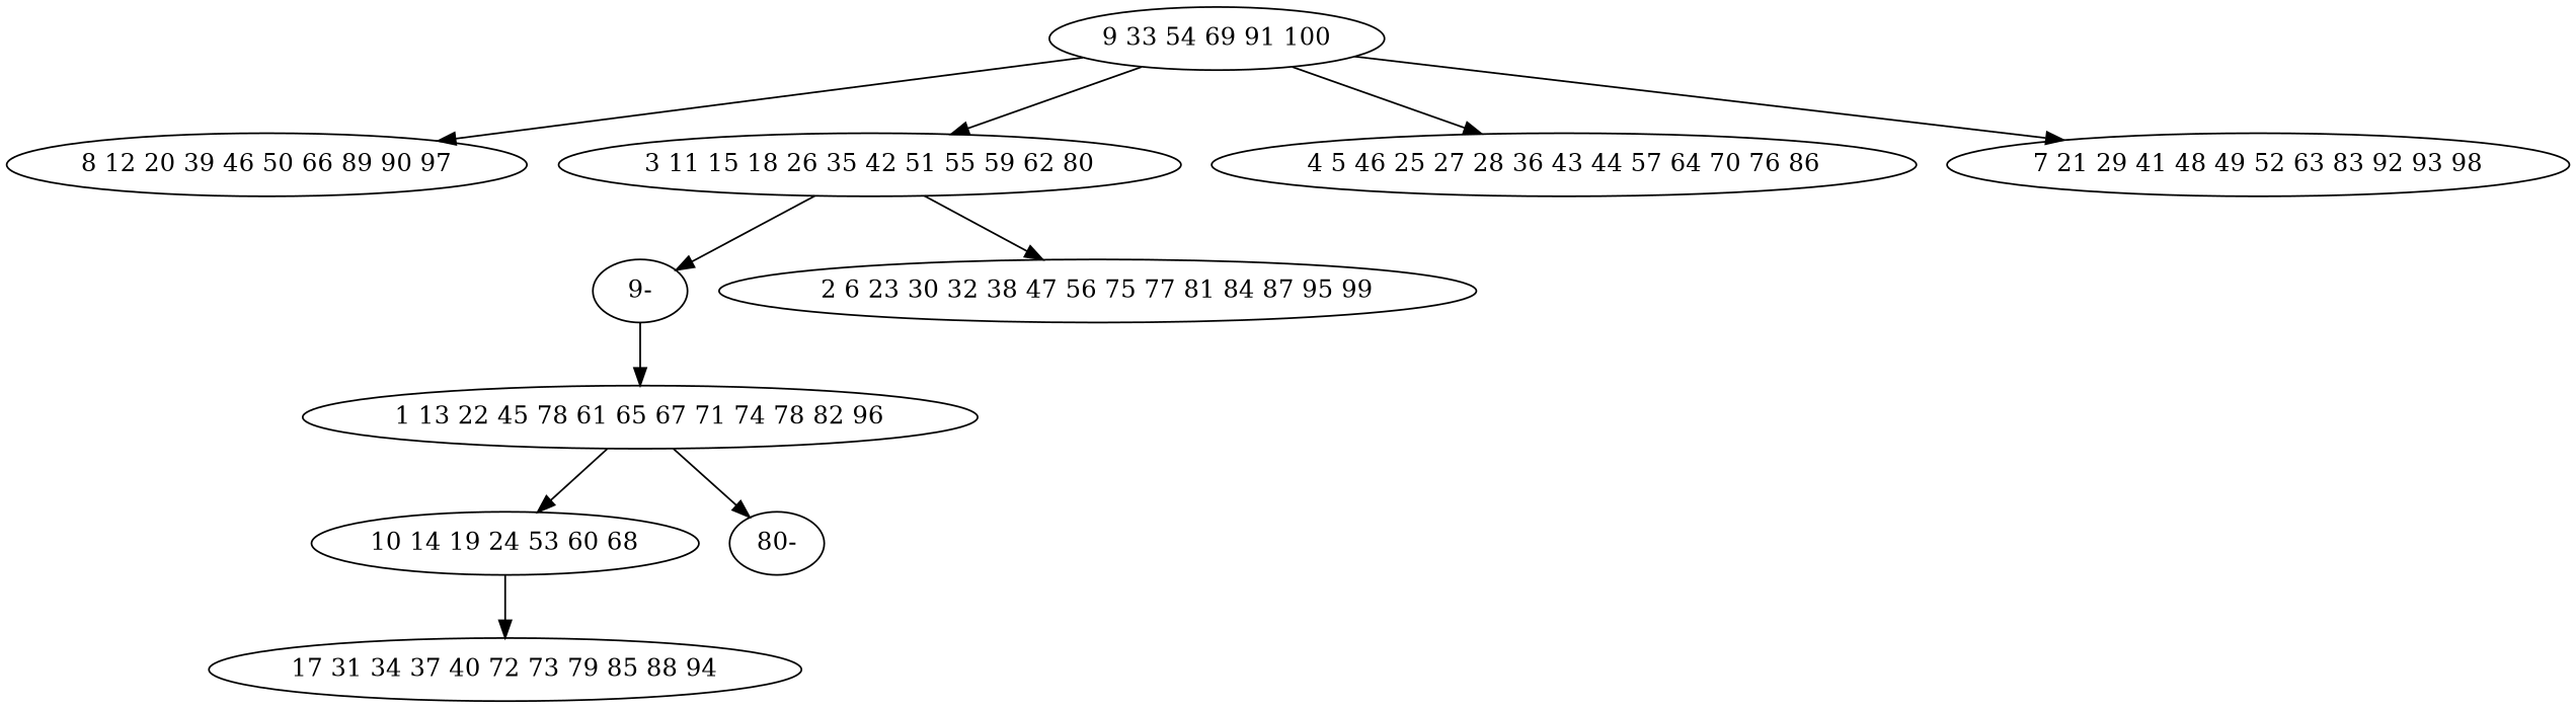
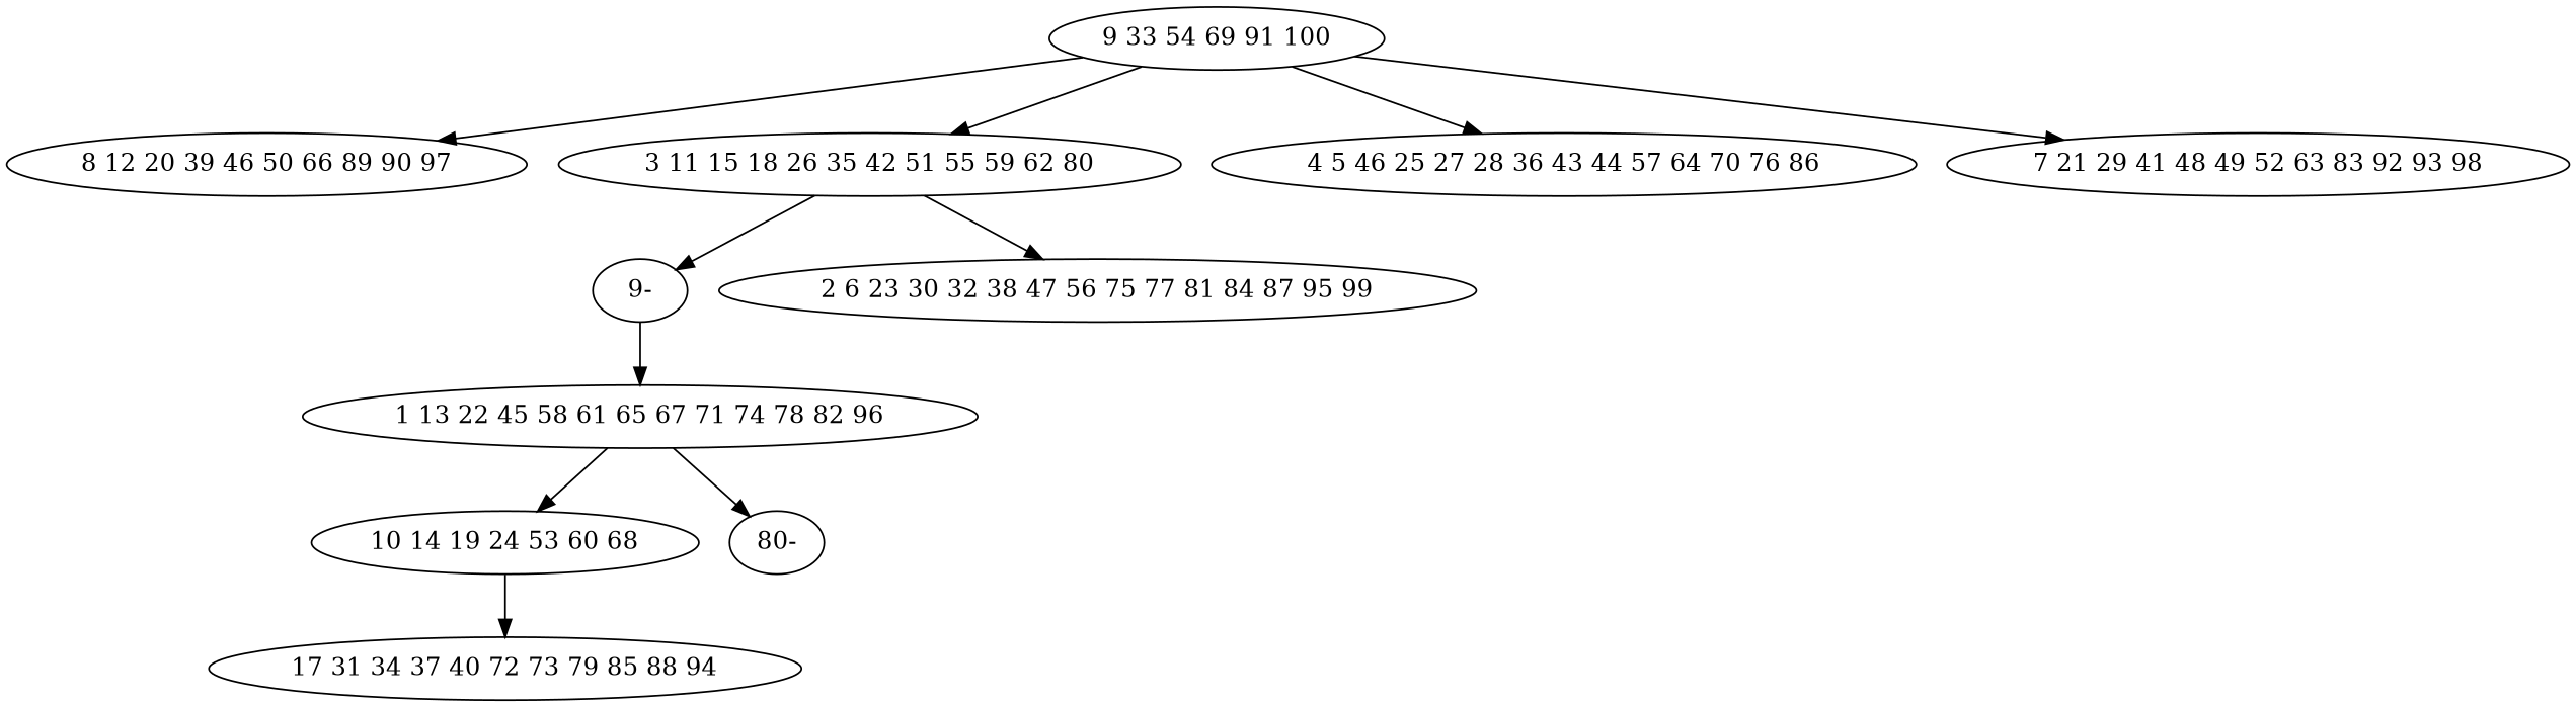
  digraph {
    n1 [label="9 33 54 69 91 100"]
    n2 [label="8 12 20 39 46 50 66 89 90 97"]
    n3 [label="3 11 15 18 26 35 42 51 55 59 62 80"]
    n4 [label="4 5 46 25 27 28 36 43 44 57 64 70 76 86"]
    n5 [label="7 21 29 41 48 49 52 63 83 92 93 98"]
    n6 [label="9-"]
    n7 [label="2 6 23 30 32 38 47 56 75 77 81 84 87 95 99"]
-   n8 [label="1 13 22 45 78 61 65 67 71 74 78 82 96"]
+   n8 [label="1 13 22 45 58 61 65 67 71 74 78 82 96"]
    n9 [label="10 14 19 24 53 60 68"]
    n10 [label="80-"]
    n11 [label="17 31 34 37 40 72 73 79 85 88 94"]
    n1 -> n2
    n1 -> n3
    n1 -> n4
    n1 -> n5
    n3 -> n6
    n3 -> n7
    n6 -> n8
    n8 -> n9
    n8 -> n10
    n9 -> n11
  }
